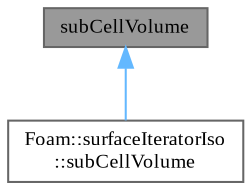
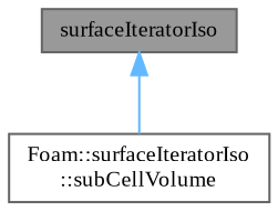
  digraph {
    rankdir=TB
    fontname="Liberation Serif"
    node [fontname="Liberation Serif" fontsize=10 shape=box style=filled]
-   n1 [color=gray40 fillcolor=grey60 fontcolor=black height=0.2 label=subCellVolume width=0.4]
+   n1 [color=gray40 fillcolor=grey60 fontcolor=black height=0.2 label=surfaceIteratorIso width=0.4]
    n2 [color=grey40 fillcolor=white height=0.2 label="Foam::surfaceIteratorIso\l::subCellVolume" width=0.4]
    n1 -> n2 [color=steelblue1 dir=back fontname="Liberation Serif" fontsize=10 labelfontname=Helvetica labelfontsize=10 style=solid]
  }
